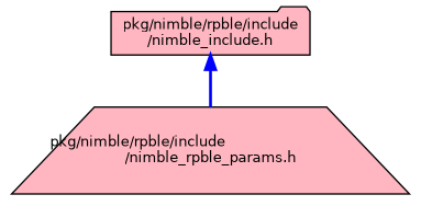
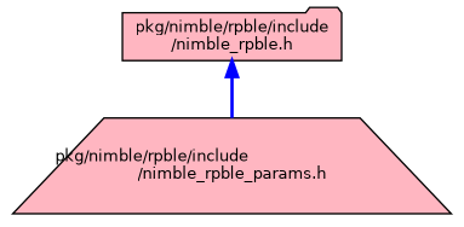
  digraph {
    node [color=black fillcolor=lightpink fontname=Helvetica fontsize=10 style=filled]
-   n1 [fontcolor=black height=0.2 label="pkg/nimble/rpble/include\l/nimble_include.h" shape=folder width=0.4]
+   n1 [fontcolor=black height=0.2 label="pkg/nimble/rpble/include\l/nimble_rpble.h" shape=folder width=0.4]
    n2 [height=0.2 label="pkg/nimble/rpble/include\l/nimble_rpble_params.h" shape=trapezium width=0.4]
    n1 -> n2 [color=blue dir=back fontname=Helvetica fontsize=10 labelfontname=Helvetica labelfontsize=10 style=bold]
  }
